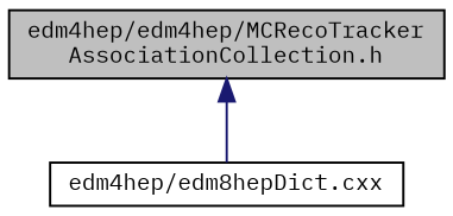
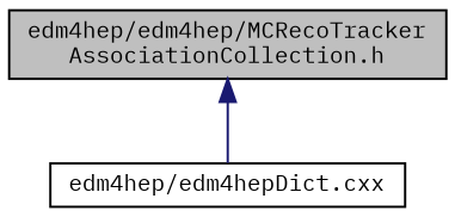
  digraph {
    fontname="IBM Plex Mono"
    node [color=black fontname="IBM Plex Mono" fontsize=10 shape=record style=filled]
    n1 [fillcolor=grey75 fontcolor=black height=0.2 label="edm4hep/edm4hep/MCRecoTracker\lAssociationCollection.h" width=0.4]
-   n2 [fillcolor=white height=0.2 label="edm4hep/edm8hepDict.cxx" width=0.4]
+   n2 [fillcolor=white height=0.2 label="edm4hep/edm4hepDict.cxx" width=0.4]
    n1 -> n2 [color=midnightblue dir=back fontname="IBM Plex Mono" fontsize=10 labelfontname=Helvetica labelfontsize=10 style=solid]
  }
